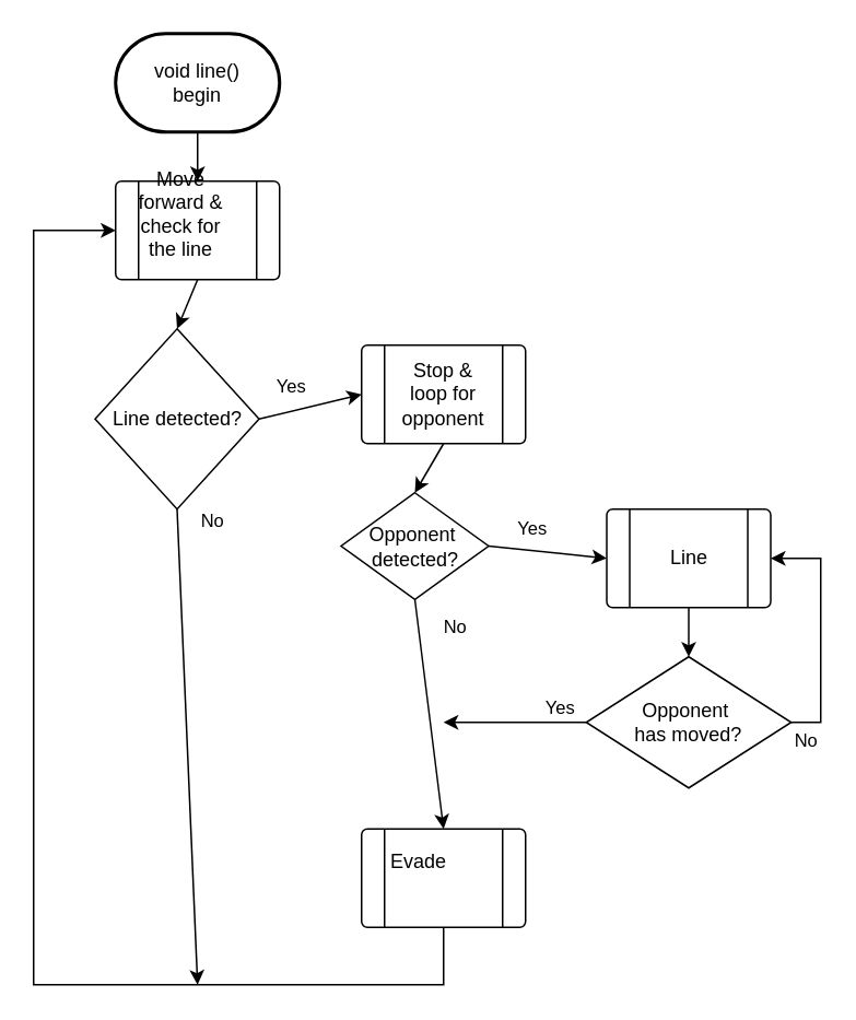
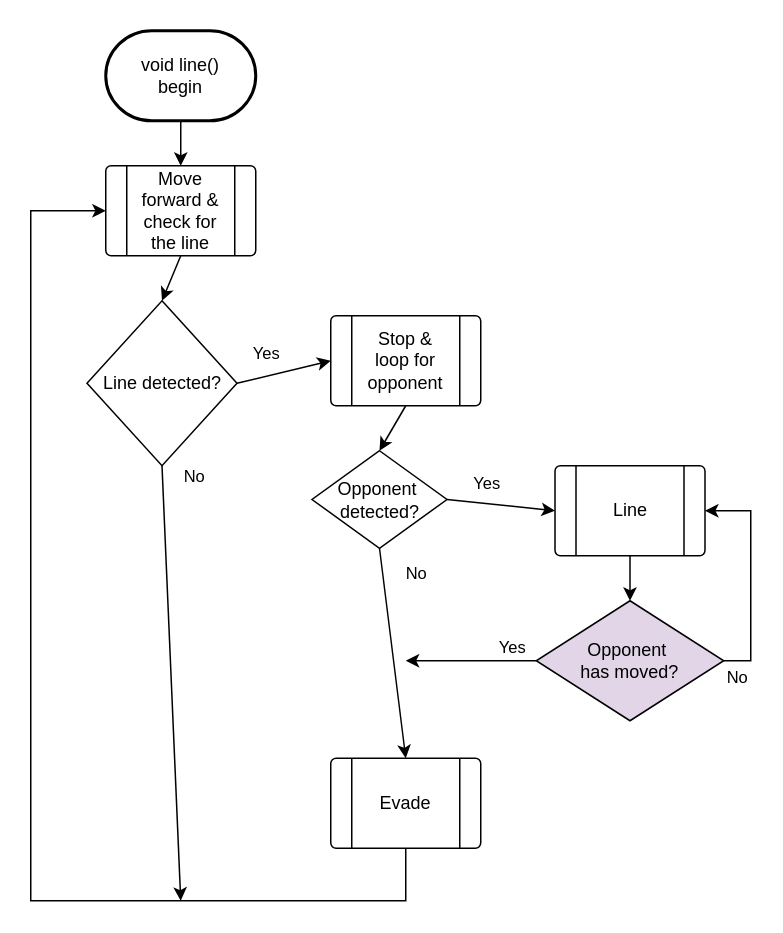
  <mxCell id="0" />
  <mxCell id="1" parent="0" />
  <mxCell id="2" value="void line()&lt;div&gt;begin&lt;/div&gt;" style="strokeWidth=2;html=1;shape=mxgraph.flowchart.terminator;whiteSpace=wrap;" vertex="1" parent="1"><mxGeometry x="70" y="20" width="100" height="60" as="geometry" /></mxCell>
  <mxCell id="3" value="" style="verticalLabelPosition=bottom;verticalAlign=top;html=1;shape=process;whiteSpace=wrap;rounded=1;size=0.14;arcSize=6;" vertex="1" parent="1"><mxGeometry x="70" y="110" width="100" height="60" as="geometry" /></mxCell>
- <mxCell id="4" value="Move forward &amp;amp; check for the line" style="text;html=1;align=center;verticalAlign=middle;whiteSpace=wrap;rounded=0;" vertex="1" parent="1"><mxGeometry x="80" y="115" width="60" height="30" as="geometry" /></mxCell>
+ <mxCell id="4" value="Move forward &amp;amp; check for the line" style="text;html=1;align=center;verticalAlign=middle;whiteSpace=wrap;rounded=0;" vertex="1" parent="1"><mxGeometry x="90" y="125" width="60" height="30" as="geometry" /></mxCell>
  <mxCell id="5" value="Line detected?" style="rhombus;whiteSpace=wrap;html=1;" vertex="1" parent="1"><mxGeometry x="57.5" y="200" width="100" height="110" as="geometry" /></mxCell>
  <mxCell id="6" value="" style="verticalLabelPosition=bottom;verticalAlign=top;html=1;shape=process;whiteSpace=wrap;rounded=1;size=0.14;arcSize=6;" vertex="1" parent="1"><mxGeometry x="220" y="210" width="100" height="60" as="geometry" /></mxCell>
  <mxCell id="7" value="Stop &amp;amp; loop for opponent" style="text;html=1;align=center;verticalAlign=middle;whiteSpace=wrap;rounded=0;" vertex="1" parent="1"><mxGeometry x="240" y="225" width="60" height="30" as="geometry" /></mxCell>
  <mxCell id="8" value="" style="endArrow=classic;html=1;rounded=0;exitX=0.5;exitY=1;exitDx=0;exitDy=0;exitPerimeter=0;entryX=0.5;entryY=0;entryDx=0;entryDy=0;" edge="1" parent="1" source="2" target="3"><mxGeometry width="50" height="50" relative="1" as="geometry"><mxPoint x="380" y="410" as="sourcePoint" /><mxPoint x="430" y="360" as="targetPoint" /></mxGeometry></mxCell>
  <mxCell id="9" value="" style="endArrow=classic;html=1;rounded=0;exitX=0.5;exitY=1;exitDx=0;exitDy=0;entryX=0.5;entryY=0;entryDx=0;entryDy=0;" edge="1" parent="1" source="3" target="5"><mxGeometry width="50" height="50" relative="1" as="geometry"><mxPoint x="380" y="410" as="sourcePoint" /><mxPoint x="430" y="360" as="targetPoint" /></mxGeometry></mxCell>
- <mxCell id="10" value="Opponent&amp;nbsp;&lt;div&gt;has moved?&lt;/div&gt;" style="rhombus;whiteSpace=wrap;html=1;" vertex="1" parent="1"><mxGeometry x="357" y="400" width="125" height="80" as="geometry" /></mxCell>
+ <mxCell id="10" value="Opponent&amp;nbsp;&lt;div&gt;has moved?&lt;/div&gt;" style="rhombus;whiteSpace=wrap;html=1;fillColor=#e1d5e7;" vertex="1" parent="1"><mxGeometry x="357" y="400" width="125" height="80" as="geometry" /></mxCell>
  <mxCell id="11" value="Opponent&amp;nbsp;&lt;div&gt;detected?&lt;/div&gt;" style="rhombus;whiteSpace=wrap;html=1;" vertex="1" parent="1"><mxGeometry x="207.5" y="300" width="90" height="65" as="geometry" /></mxCell>
  <mxCell id="12" value="" style="endArrow=classic;html=1;rounded=0;exitX=0.5;exitY=1;exitDx=0;exitDy=0;entryX=0.5;entryY=0;entryDx=0;entryDy=0;" edge="1" parent="1" source="6" target="11"><mxGeometry width="50" height="50" relative="1" as="geometry"><mxPoint x="380" y="410" as="sourcePoint" /><mxPoint x="430" y="360" as="targetPoint" /></mxGeometry></mxCell>
  <mxCell id="13" value="" style="verticalLabelPosition=bottom;verticalAlign=top;html=1;shape=process;whiteSpace=wrap;rounded=1;size=0.14;arcSize=6;" vertex="1" parent="1"><mxGeometry x="369.5" y="310" width="100" height="60" as="geometry" /></mxCell>
  <mxCell id="14" value="Line" style="text;html=1;align=center;verticalAlign=middle;whiteSpace=wrap;rounded=0;" vertex="1" parent="1"><mxGeometry x="390" y="325" width="60" height="30" as="geometry" /></mxCell>
  <mxCell id="15" value="" style="verticalLabelPosition=bottom;verticalAlign=top;html=1;shape=process;whiteSpace=wrap;rounded=1;size=0.14;arcSize=6;" vertex="1" parent="1"><mxGeometry x="220" y="505" width="100" height="60" as="geometry" /></mxCell>
- <mxCell id="16" value="Evade" style="text;html=1;align=center;verticalAlign=middle;whiteSpace=wrap;rounded=0;" vertex="1" parent="1"><mxGeometry x="225" y="510" width="60" height="30" as="geometry" /></mxCell>
+ <mxCell id="16" value="Evade" style="text;html=1;align=center;verticalAlign=middle;whiteSpace=wrap;rounded=0;" vertex="1" parent="1"><mxGeometry x="240" y="520" width="60" height="30" as="geometry" /></mxCell>
  <mxCell id="17" value="" style="endArrow=classic;html=1;rounded=0;exitX=0.5;exitY=1;exitDx=0;exitDy=0;entryX=0;entryY=0.5;entryDx=0;entryDy=0;" edge="1" parent="1" source="15" target="3"><mxGeometry width="50" height="50" relative="1" as="geometry"><mxPoint x="380" y="410" as="sourcePoint" /><mxPoint x="430" y="360" as="targetPoint" /><Array as="points"><mxPoint x="270" y="600" /><mxPoint x="20" y="600" /><mxPoint x="20" y="140" /></Array></mxGeometry></mxCell>
  <mxCell id="18" value="" style="endArrow=classic;html=1;rounded=0;exitX=0.5;exitY=1;exitDx=0;exitDy=0;entryX=0.5;entryY=0;entryDx=0;entryDy=0;" edge="1" parent="1" source="11" target="15"><mxGeometry width="50" height="50" relative="1" as="geometry"><mxPoint x="380" y="410" as="sourcePoint" /><mxPoint x="430" y="360" as="targetPoint" /></mxGeometry></mxCell>
  <mxCell id="19" value="No&lt;div&gt;&lt;br&gt;&lt;/div&gt;" style="edgeLabel;html=1;align=center;verticalAlign=middle;resizable=0;points=[];" vertex="1" connectable="0" parent="18"><mxGeometry x="-0.536" relative="1" as="geometry"><mxPoint x="20" y="-9" as="offset" /></mxGeometry></mxCell>
  <mxCell id="20" value="" style="endArrow=classic;html=1;rounded=0;exitX=1;exitY=0.5;exitDx=0;exitDy=0;entryX=0;entryY=0.5;entryDx=0;entryDy=0;" edge="1" parent="1" source="11" target="13"><mxGeometry width="50" height="50" relative="1" as="geometry"><mxPoint x="380" y="410" as="sourcePoint" /><mxPoint x="430" y="360" as="targetPoint" /></mxGeometry></mxCell>
  <mxCell id="21" value="Yes" style="edgeLabel;html=1;align=center;verticalAlign=middle;resizable=0;points=[];" vertex="1" connectable="0" parent="20"><mxGeometry x="0.054" y="-1" relative="1" as="geometry"><mxPoint x="-12" y="-16" as="offset" /></mxGeometry></mxCell>
  <mxCell id="22" value="" style="endArrow=classic;html=1;rounded=0;entryX=0.5;entryY=0;entryDx=0;entryDy=0;exitX=0.5;exitY=1;exitDx=0;exitDy=0;" edge="1" parent="1" source="13" target="10"><mxGeometry width="50" height="50" relative="1" as="geometry"><mxPoint x="380" y="380" as="sourcePoint" /><mxPoint x="430" y="360" as="targetPoint" /></mxGeometry></mxCell>
  <mxCell id="23" value="" style="endArrow=classic;html=1;rounded=0;exitX=0;exitY=0.5;exitDx=0;exitDy=0;" edge="1" parent="1" source="10"><mxGeometry width="50" height="50" relative="1" as="geometry"><mxPoint x="380" y="410" as="sourcePoint" /><mxPoint x="270" y="440" as="targetPoint" /></mxGeometry></mxCell>
  <mxCell id="24" value="Yes" style="edgeLabel;html=1;align=center;verticalAlign=middle;resizable=0;points=[];" vertex="1" connectable="0" parent="23"><mxGeometry x="-0.448" y="-1" relative="1" as="geometry"><mxPoint x="7" y="-9" as="offset" /></mxGeometry></mxCell>
  <mxCell id="25" value="" style="endArrow=classic;html=1;rounded=0;exitX=1;exitY=0.5;exitDx=0;exitDy=0;entryX=0;entryY=0.5;entryDx=0;entryDy=0;" edge="1" parent="1" source="5" target="6"><mxGeometry width="50" height="50" relative="1" as="geometry"><mxPoint x="380" y="410" as="sourcePoint" /><mxPoint x="430" y="360" as="targetPoint" /></mxGeometry></mxCell>
  <mxCell id="26" value="Yes" style="edgeLabel;html=1;align=center;verticalAlign=middle;resizable=0;points=[];" vertex="1" connectable="0" parent="25"><mxGeometry x="-0.227" y="-1" relative="1" as="geometry"><mxPoint x="-6" y="-16" as="offset" /></mxGeometry></mxCell>
  <mxCell id="27" value="" style="endArrow=classic;html=1;rounded=0;exitX=0.5;exitY=1;exitDx=0;exitDy=0;" edge="1" parent="1" source="5"><mxGeometry width="50" height="50" relative="1" as="geometry"><mxPoint x="380" y="410" as="sourcePoint" /><mxPoint x="120" y="600" as="targetPoint" /></mxGeometry></mxCell>
  <mxCell id="28" value="No" style="edgeLabel;html=1;align=center;verticalAlign=middle;resizable=0;points=[];" vertex="1" connectable="0" parent="27"><mxGeometry x="-0.8" y="2" relative="1" as="geometry"><mxPoint x="18" y="-22" as="offset" /></mxGeometry></mxCell>
  <mxCell id="29" value="" style="endArrow=classic;html=1;rounded=0;exitX=1;exitY=0.5;exitDx=0;exitDy=0;entryX=1;entryY=0.5;entryDx=0;entryDy=0;" edge="1" parent="1" source="10" target="13"><mxGeometry width="50" height="50" relative="1" as="geometry"><mxPoint x="380" y="410" as="sourcePoint" /><mxPoint x="430" y="360" as="targetPoint" /><Array as="points"><mxPoint x="500" y="440" /><mxPoint x="500" y="340" /></Array></mxGeometry></mxCell>
  <mxCell id="30" value="No" style="edgeLabel;html=1;align=center;verticalAlign=middle;resizable=0;points=[];" vertex="1" connectable="0" parent="29"><mxGeometry x="-0.811" y="-1" relative="1" as="geometry"><mxPoint x="-6" y="9" as="offset" /></mxGeometry></mxCell>
